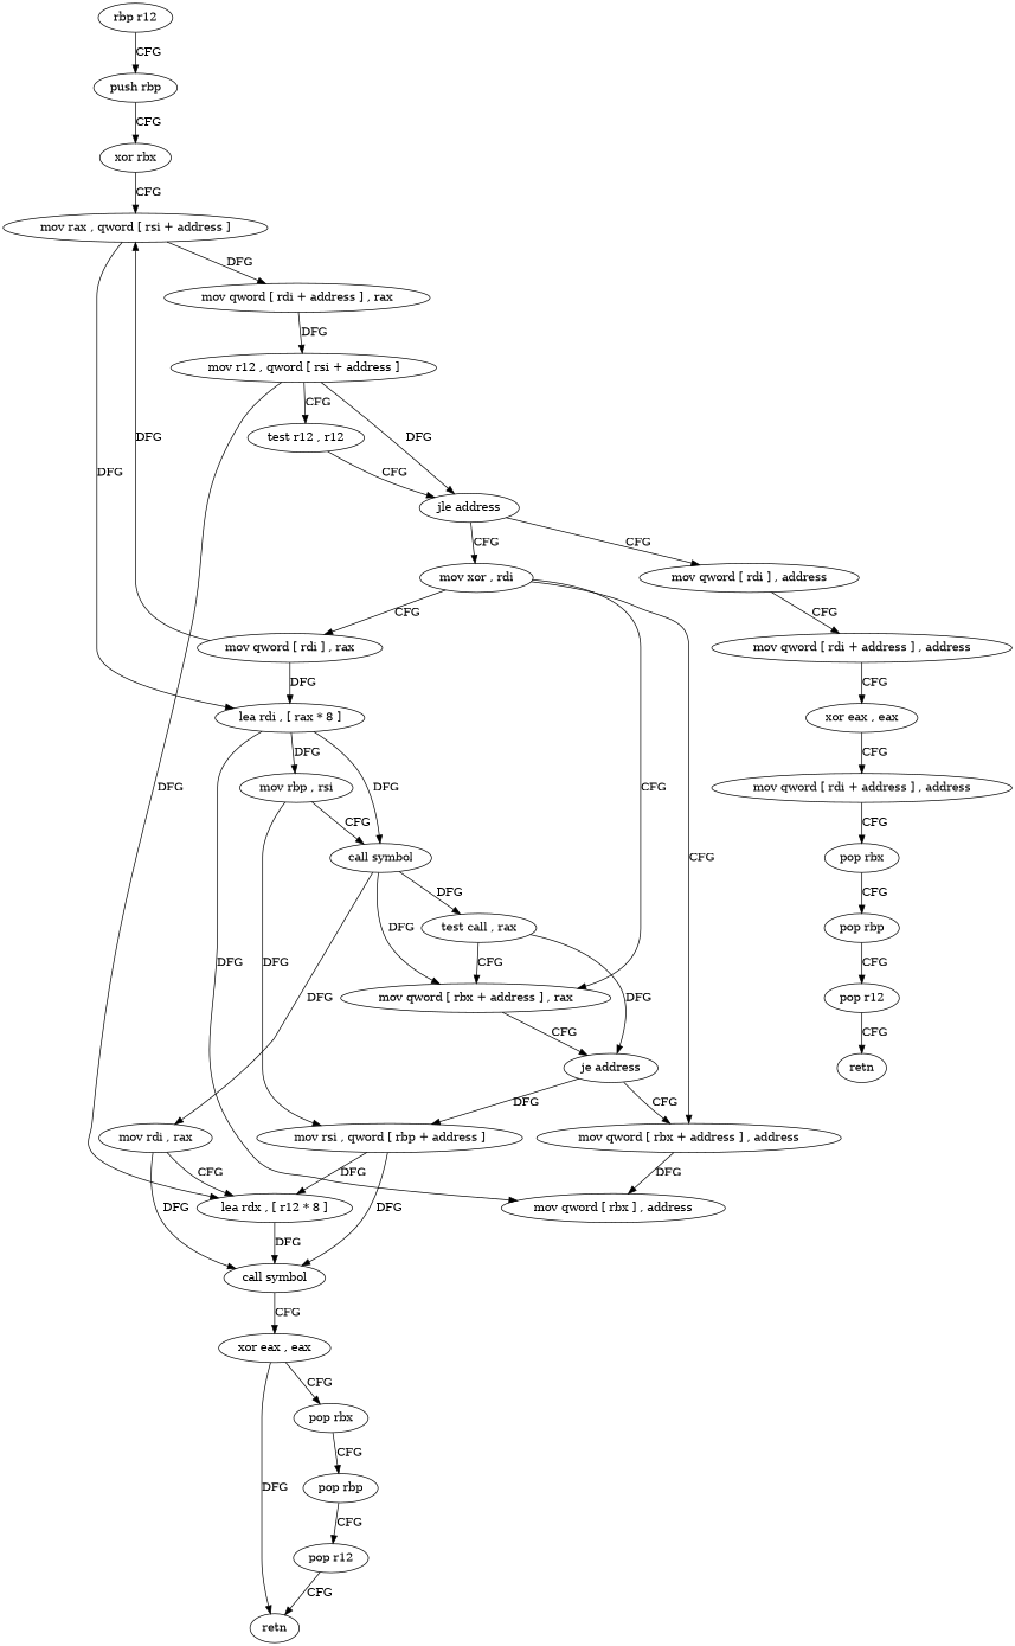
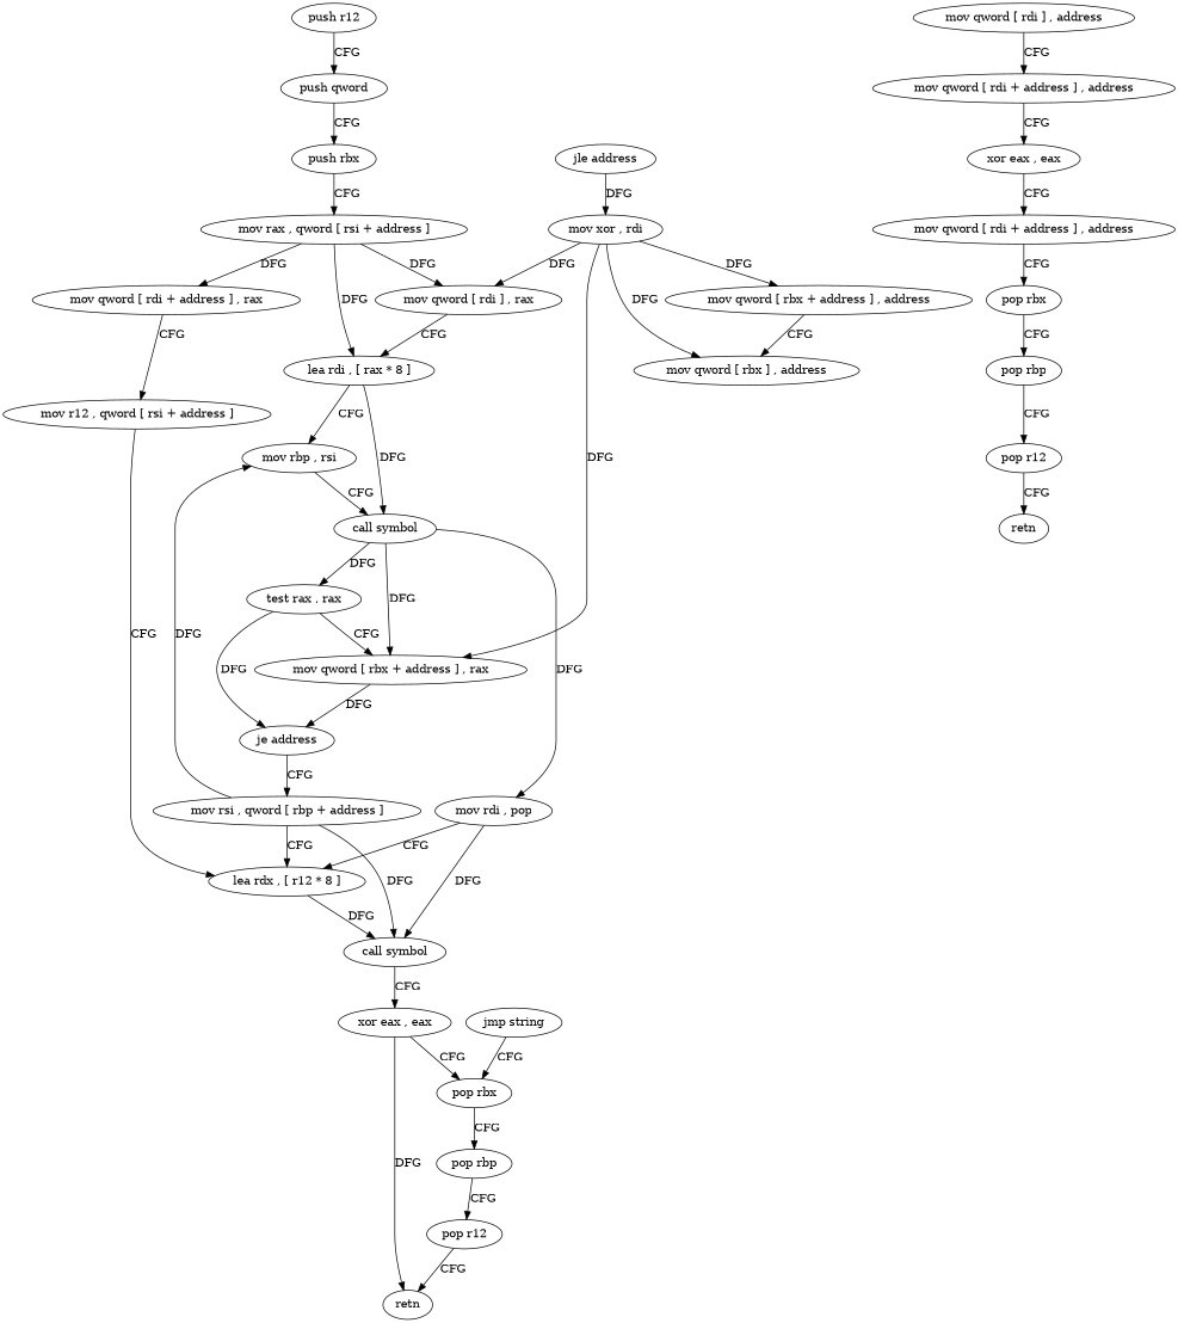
  digraph {
-   n1 [label="rbp r12"]
-   n2 [label="push rbp"]
-   n3 [label="xor rbx"]
+   n1 [label="push r12"]
+   n2 [label="push qword"]
+   n3 [label="push rbx"]
    n4 [label="mov rax , qword [ rsi + address ]"]
    n5 [label="mov qword [ rdi + address ] , rax"]
    n6 [label="mov qword [ rdi ] , rax"]
    n7 [label="lea rdi , [ rax * 8 ]"]
    n8 [label="mov r12 , qword [ rsi + address ]"]
    n9 [label="mov rbp , rsi"]
    n10 [label="call symbol"]
-   n11 [label="test r12 , r12"]
    n12 [label="jle address"]
    n13 [label="lea rdx , [ r12 * 8 ]"]
    n14 [label="mov qword [ rdi ] , address"]
    n15 [label="mov xor , rdi"]
    n16 [label="call symbol"]
    n17 [label="mov qword [ rdi + address ] , address"]
    n18 [label="mov qword [ rbx + address ] , rax"]
    n19 [label="mov qword [ rbx + address ] , address"]
    n20 [label="mov qword [ rbx ] , address"]
    n21 [label="xor eax , eax"]
    n22 [label="je address"]
    n23 [label="mov qword [ rdi + address ] , address"]
    n24 [label="pop rbx"]
    n25 [label="pop rbp"]
    n26 [label="pop r12"]
    n27 [label=retn]
    n28 [label="mov rsi , qword [ rbp + address ]"]
-   n29 [label="test call , rax"]
-   n30 [label="mov rdi , rax"]
+   n29 [label="test rax , rax"]
+   n30 [label="mov rdi , pop"]
    n31 [label="xor eax , eax"]
+   n32 [label="jmp string"]
    n33 [label="pop rbx"]
    n34 [label=retn]
    n35 [label="pop rbp"]
    n36 [label="pop r12"]
    n1 -> n2 [label=CFG]
    n2 -> n3 [label=CFG]
    n3 -> n4 [label=CFG]
    n4 -> n5 [label=DFG]
-   n6 -> n4 [label=DFG]
+   n4 -> n6 [label=DFG]
    n4 -> n7 [label=DFG]
-   n5 -> n8 [label=DFG]
-   n6 -> n7 [label=DFG]
-   n7 -> n9 [label=DFG]
+   n5 -> n8 [label=CFG]
+   n6 -> n7 [label=CFG]
+   n7 -> n9 [label=CFG]
    n7 -> n10 [label=DFG]
-   n8 -> n11 [label=CFG]
-   n8 -> n12 [label=DFG]
-   n8 -> n13 [label=DFG]
+   n8 -> n13 [label=CFG]
    n9 -> n10 [label=CFG]
-   n9 -> n28 [label=DFG]
+   n28 -> n9 [label=DFG]
    n10 -> n18 [label=DFG]
    n10 -> n29 [label=DFG]
    n10 -> n30 [label=DFG]
-   n11 -> n12 [label=CFG]
-   n12 -> n14 [label=CFG]
-   n12 -> n15 [label=CFG]
+   n12 -> n15 [label=DFG]
    n13 -> n16 [label=DFG]
    n14 -> n17 [label=CFG]
-   n15 -> n6 [label=CFG]
-   n15 -> n18 [label=CFG]
-   n15 -> n19 [label=CFG]
-   n7 -> n20 [label=DFG]
+   n15 -> n6 [label=DFG]
+   n15 -> n18 [label=DFG]
+   n15 -> n19 [label=DFG]
+   n15 -> n20 [label=DFG]
    n16 -> n31 [label=CFG]
    n17 -> n21 [label=CFG]
-   n18 -> n22 [label=CFG]
-   n19 -> n20 [label=DFG]
+   n18 -> n22 [label=DFG]
+   n19 -> n20 [label=CFG]
    n21 -> n23 [label=CFG]
-   n22 -> n19 [label=CFG]
-   n22 -> n28 [label=DFG]
+   n22 -> n28 [label=CFG]
    n23 -> n24 [label=CFG]
    n24 -> n25 [label=CFG]
    n25 -> n26 [label=CFG]
    n26 -> n27 [label=CFG]
-   n28 -> n13 [label=DFG]
+   n28 -> n13 [label=CFG]
    n28 -> n16 [label=DFG]
    n29 -> n18 [label=CFG]
    n29 -> n22 [label=DFG]
    n30 -> n13 [label=CFG]
    n30 -> n16 [label=DFG]
    n31 -> n33 [label=CFG]
    n31 -> n34 [label=DFG]
+   n32 -> n33 [label=CFG]
    n33 -> n35 [label=CFG]
    n35 -> n36 [label=CFG]
    n36 -> n34 [label=CFG]
  }
